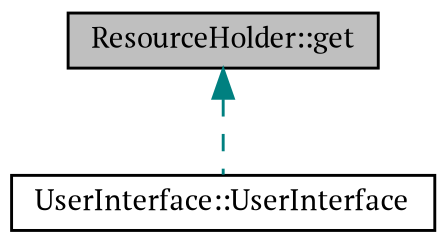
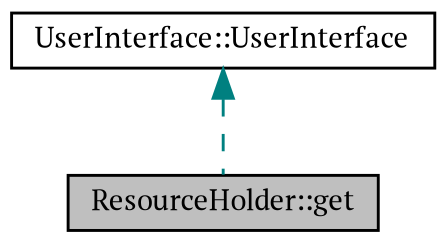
  digraph {
    rankdir=TB
    fontname="PT Serif"
    node [color=black fontname="PT Serif" fontsize=10 shape=record style=filled]
    n1 [fillcolor=grey75 fontcolor=black height=0.2 label="ResourceHolder::get" width=0.4]
    n2 [fillcolor=white height=0.2 label="UserInterface::UserInterface" width=0.4]
-   n1 -> n2 [color=teal dir=back fontname="PT Serif" fontsize=10 labelfontname=Helvetica labelfontsize=10 style=dashed]
+   n2 -> n1 [color=teal dir=back fontname="PT Serif" fontsize=10 labelfontname=Helvetica labelfontsize=10 style=dashed]
  }
